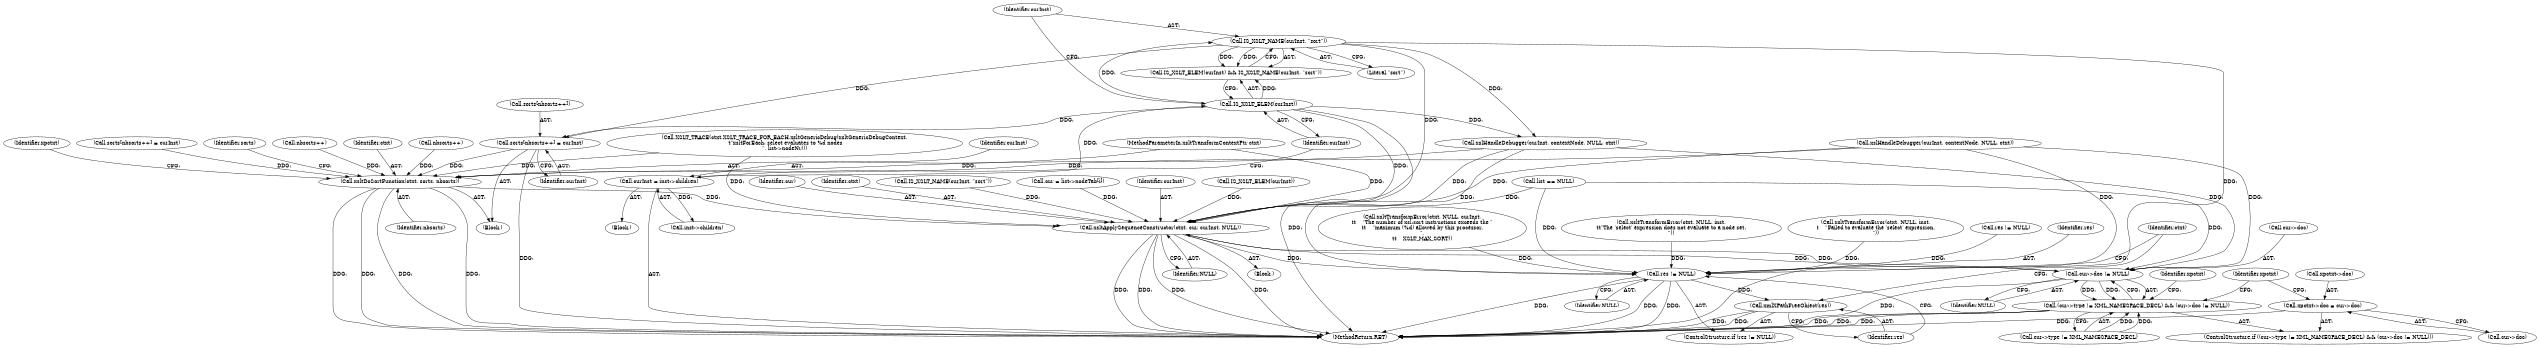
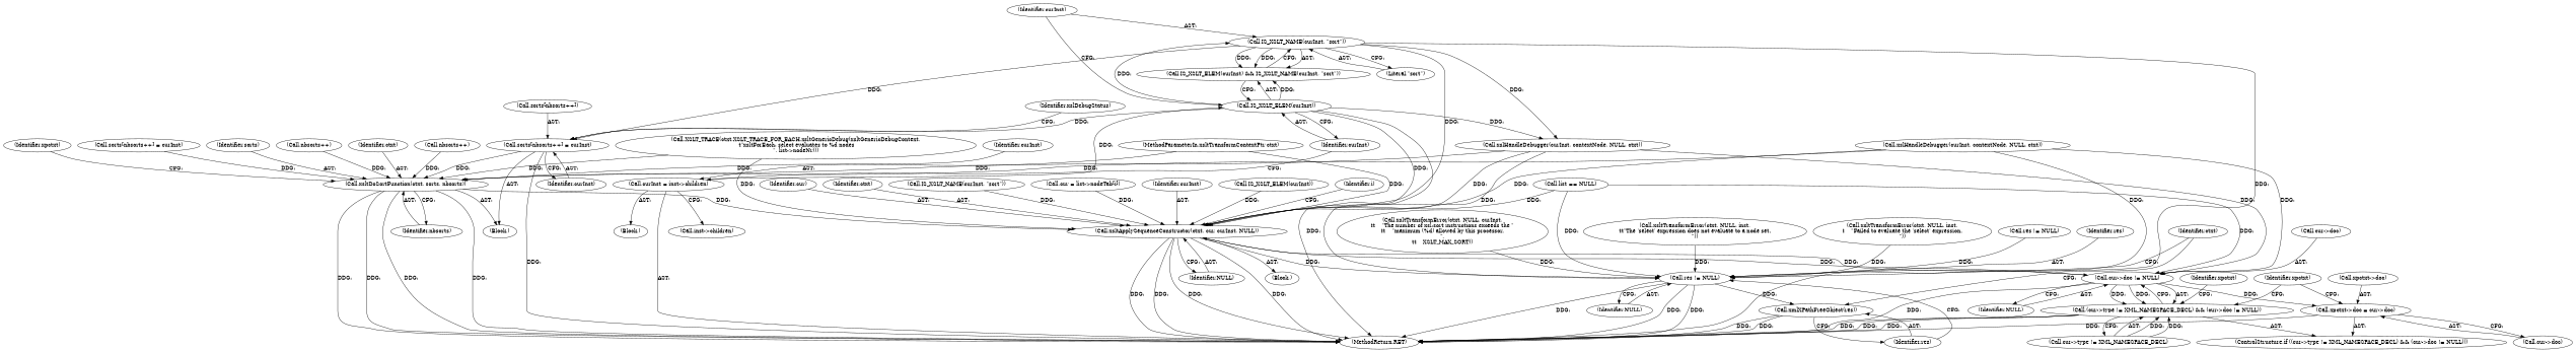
  digraph {
    n1 [label="(Call,sorts[nbsorts++] = curInst)"]
    n2 [label="(Call,xsltDoSortFunction(ctxt, sorts, nbsorts))"]
    n3 [label="(Block,)"]
    n4 [label="(Identifier,curInst)"]
    n5 [label="(MethodReturn,RET)"]
    n6 [label="(Call,xsltApplySequenceConstructor(ctxt, cur, curInst, NULL))"]
    n7 [label="(Identifier,nbsorts)"]
    n8 [label="(Call,IS_XSLT_NAME(curInst, \"sort\"))"]
    n9 [label="(Literal,\"sort\")"]
    n10 [label="(Call,IS_XSLT_ELEM(curInst) && IS_XSLT_NAME(curInst, \"sort\"))"]
    n11 [label="(Call,xslHandleDebugger(curInst, contextNode, NULL, ctxt))"]
    n12 [label="(Call,cur->doc != NULL)"]
    n13 [label="(Call,res != NULL)"]
    n14 [label="(Block,)"]
    n15 [label="(Identifier,NULL)"]
    n16 [label="(Call,IS_XSLT_ELEM(curInst))"]
    n17 [label="(Identifier,curInst)"]
    n18 [label="(Call,curInst = inst->children)"]
    n19 [label="(Call,inst->children)"]
    n20 [label="(Block,)"]
    n21 [label="(Call,(cur->type != XML_NAMESPACE_DECL) && (cur->doc != NULL))"]
    n22 [label="(Call,xpctxt->doc = cur->doc)"]
    n23 [label="(Identifier,NULL)"]
    n24 [label="(Call,xmlXPathFreeObject(res))"]
-   n25 [label="(ControlStructure,if (res != NULL))"]
    n26 [label="(Identifier,NULL)"]
    n27 [label="(Call,cur->type != XML_NAMESPACE_DECL)"]
    n28 [label="(ControlStructure,if ((cur->type != XML_NAMESPACE_DECL) && (cur->doc != NULL)))"]
    n29 [label="(Call,cur->doc)"]
    n30 [label="(Identifier,res)"]
+   n31 [label="(Identifier,xslDebugStatus)"]
    n32 [label="(Call,cur->doc)"]
    n33 [label="(Call,nbsorts++)"]
+   n34 [label="(Identifier,i)"]
    n35 [label="(Identifier,cur)"]
    n36 [label="(Identifier,xpctxt)"]
    n37 [label="(Identifier,ctxt)"]
    n38 [label="(Call,list == NULL)"]
    n39 [label="(Call,xslHandleDebugger(curInst, contextNode, NULL, ctxt))"]
    n40 [label="(Call,res != NULL)"]
    n41 [label="(Identifier,curInst)"]
    n42 [label="(Call,IS_XSLT_NAME(curInst, \"sort\"))"]
    n43 [label="(Call,sorts[nbsorts++] = curInst)"]
    n44 [label="(Identifier,ctxt)"]
    n45 [label="(Identifier,res)"]
    n46 [label="(Call,nbsorts++)"]
    n47 [label="(Call,xsltTransformError(ctxt, NULL, inst,\n\t\t\"The 'select' expression does not evaluate to a node set.\n\"))"]
    n48 [label="(Call,cur = list->nodeTab[i])"]
    n49 [label="(Call,xsltTransformError(ctxt, NULL, inst,\n\t    \"Failed to evaluate the 'select' expression.\n\"))"]
    n50 [label="(Identifier,curInst)"]
    n51 [label="(Identifier,curInst)"]
    n52 [label="(Identifier,ctxt)"]
    n53 [label="(Call,IS_XSLT_ELEM(curInst))"]
    n54 [label="(Identifier,xpctxt)"]
    n55 [label="(Call,xsltTransformError(ctxt, NULL, curInst,\n\t\t    \"The number of xsl:sort instructions exceeds the \"\n\t\t    \"maximum (%d) allowed by this processor.\n\",\n\t\t    XSLT_MAX_SORT))"]
    n56 [label="(Call,XSLT_TRACE(ctxt,XSLT_TRACE_FOR_EACH,xsltGenericDebug(xsltGenericDebugContext,\n \t\"xsltForEach: select evaluates to %d nodes\n\", list->nodeNr)))"]
    n57 [label="(Identifier,xpctxt)"]
    n58 [label="(Call,sorts[nbsorts++])"]
    n59 [label="(MethodParameterIn,xsltTransformContextPtr ctxt)"]
    n60 [label="(Identifier,sorts)"]
    n61 [label="(Call,xpctxt->doc)"]
    n1 -> n2 [label="DDG: "]
    n1 -> n3 [label="AST: "]
    n1 -> n4 [label="CFG: "]
    n1 -> n5 [label="DDG: "]
    n2 -> n3 [label="AST: "]
    n2 -> n5 [label="DDG: "]
    n2 -> n5 [label="DDG: "]
    n2 -> n5 [label="DDG: "]
    n2 -> n5 [label="DDG: "]
    n2 -> n6 [label="DDG: "]
+   n2 -> n7 [label="CFG: "]
    n4 -> n1 [label="AST: "]
    n6 -> n5 [label="DDG: "]
    n6 -> n5 [label="DDG: "]
    n6 -> n5 [label="DDG: "]
    n6 -> n5 [label="DDG: "]
    n6 -> n12 [label="DDG: "]
    n6 -> n13 [label="DDG: "]
    n6 -> n14 [label="AST: "]
    n6 -> n15 [label="CFG: "]
    n7 -> n2 [label="AST: "]
    n8 -> n1 [label="DDG: "]
    n8 -> n5 [label="DDG: "]
    n8 -> n6 [label="DDG: "]
    n8 -> n9 [label="CFG: "]
    n8 -> n10 [label="AST: "]
    n8 -> n10 [label="DDG: "]
    n8 -> n10 [label="DDG: "]
    n8 -> n11 [label="DDG: "]
    n9 -> n8 [label="AST: "]
    n10 -> n8 [label="CFG: "]
    n10 -> n16 [label="CFG: "]
    n11 -> n2 [label="DDG: "]
    n11 -> n6 [label="DDG: "]
    n11 -> n12 [label="DDG: "]
    n11 -> n13 [label="DDG: "]
    n12 -> n5 [label="DDG: "]
    n12 -> n6 [label="DDG: "]
    n12 -> n21 [label="AST: "]
    n12 -> n21 [label="DDG: "]
    n12 -> n21 [label="DDG: "]
+   n12 -> n22 [label="DDG: "]
    n12 -> n23 [label="CFG: "]
    n13 -> n5 [label="DDG: "]
    n13 -> n5 [label="DDG: "]
    n13 -> n5 [label="DDG: "]
    n13 -> n24 [label="DDG: "]
-   n13 -> n25 [label="AST: "]
    n13 -> n26 [label="CFG: "]
    n15 -> n6 [label="AST: "]
    n16 -> n1 [label="DDG: "]
    n16 -> n5 [label="DDG: "]
    n16 -> n6 [label="DDG: "]
    n16 -> n8 [label="DDG: "]
    n16 -> n10 [label="AST: "]
    n16 -> n10 [label="DDG: "]
    n16 -> n11 [label="DDG: "]
    n16 -> n17 [label="CFG: "]
    n17 -> n16 [label="AST: "]
    n17 -> n18 [label="CFG: "]
    n18 -> n5 [label="AST: "]
    n18 -> n16 [label="DDG: "]
-   n18 -> n19 [label="DDG: "]
+   n18 -> n19 [label="CFG: "]
    n18 -> n20 [label="AST: "]
-   n19 -> n18 [label="AST: "]
    n21 -> n5 [label="DDG: "]
    n21 -> n5 [label="DDG: "]
    n21 -> n5 [label="DDG: "]
    n21 -> n12 [label="CFG: "]
    n21 -> n27 [label="CFG: "]
    n21 -> n28 [label="AST: "]
    n22 -> n5 [label="DDG: "]
    n22 -> n28 [label="AST: "]
    n22 -> n29 [label="CFG: "]
    n23 -> n12 [label="AST: "]
    n24 -> n5 [label="DDG: "]
    n24 -> n5 [label="DDG: "]
-   n24 -> n25 [label="AST: "]
    n24 -> n30 [label="CFG: "]
    n26 -> n13 [label="AST: "]
    n27 -> n21 [label="AST: "]
    n27 -> n21 [label="DDG: "]
    n27 -> n21 [label="DDG: "]
    n29 -> n22 [label="AST: "]
    n30 -> n13 [label="CFG: "]
    n30 -> n24 [label="AST: "]
+   n31 -> n1 [label="CFG: "]
    n32 -> n12 [label="AST: "]
    n33 -> n2 [label="DDG: "]
+   n34 -> n6 [label="CFG: "]
    n35 -> n6 [label="AST: "]
    n36 -> n2 [label="CFG: "]
    n37 -> n6 [label="AST: "]
    n38 -> n6 [label="DDG: "]
    n38 -> n12 [label="DDG: "]
    n38 -> n13 [label="DDG: "]
    n39 -> n2 [label="DDG: "]
    n39 -> n6 [label="DDG: "]
    n39 -> n12 [label="DDG: "]
    n39 -> n13 [label="DDG: "]
    n40 -> n13 [label="DDG: "]
    n41 -> n8 [label="AST: "]
    n41 -> n16 [label="CFG: "]
    n42 -> n6 [label="DDG: "]
    n43 -> n2 [label="DDG: "]
    n44 -> n13 [label="CFG: "]
    n44 -> n24 [label="CFG: "]
    n45 -> n13 [label="AST: "]
    n46 -> n2 [label="DDG: "]
    n47 -> n13 [label="DDG: "]
    n48 -> n6 [label="DDG: "]
    n49 -> n13 [label="DDG: "]
    n50 -> n6 [label="AST: "]
    n51 -> n18 [label="AST: "]
    n52 -> n2 [label="AST: "]
    n53 -> n6 [label="DDG: "]
    n54 -> n21 [label="CFG: "]
    n55 -> n13 [label="DDG: "]
    n56 -> n2 [label="DDG: "]
    n56 -> n6 [label="DDG: "]
    n57 -> n21 [label="CFG: "]
    n57 -> n22 [label="CFG: "]
    n58 -> n1 [label="AST: "]
-   n59 -> n2 [label="AST: "]
+   n59 -> n2 [label="DDG: "]
    n59 -> n6 [label="DDG: "]
-   n60 -> n2 [label="CFG: "]
+   n60 -> n2 [label="AST: "]
    n61 -> n22 [label="AST: "]
  }
